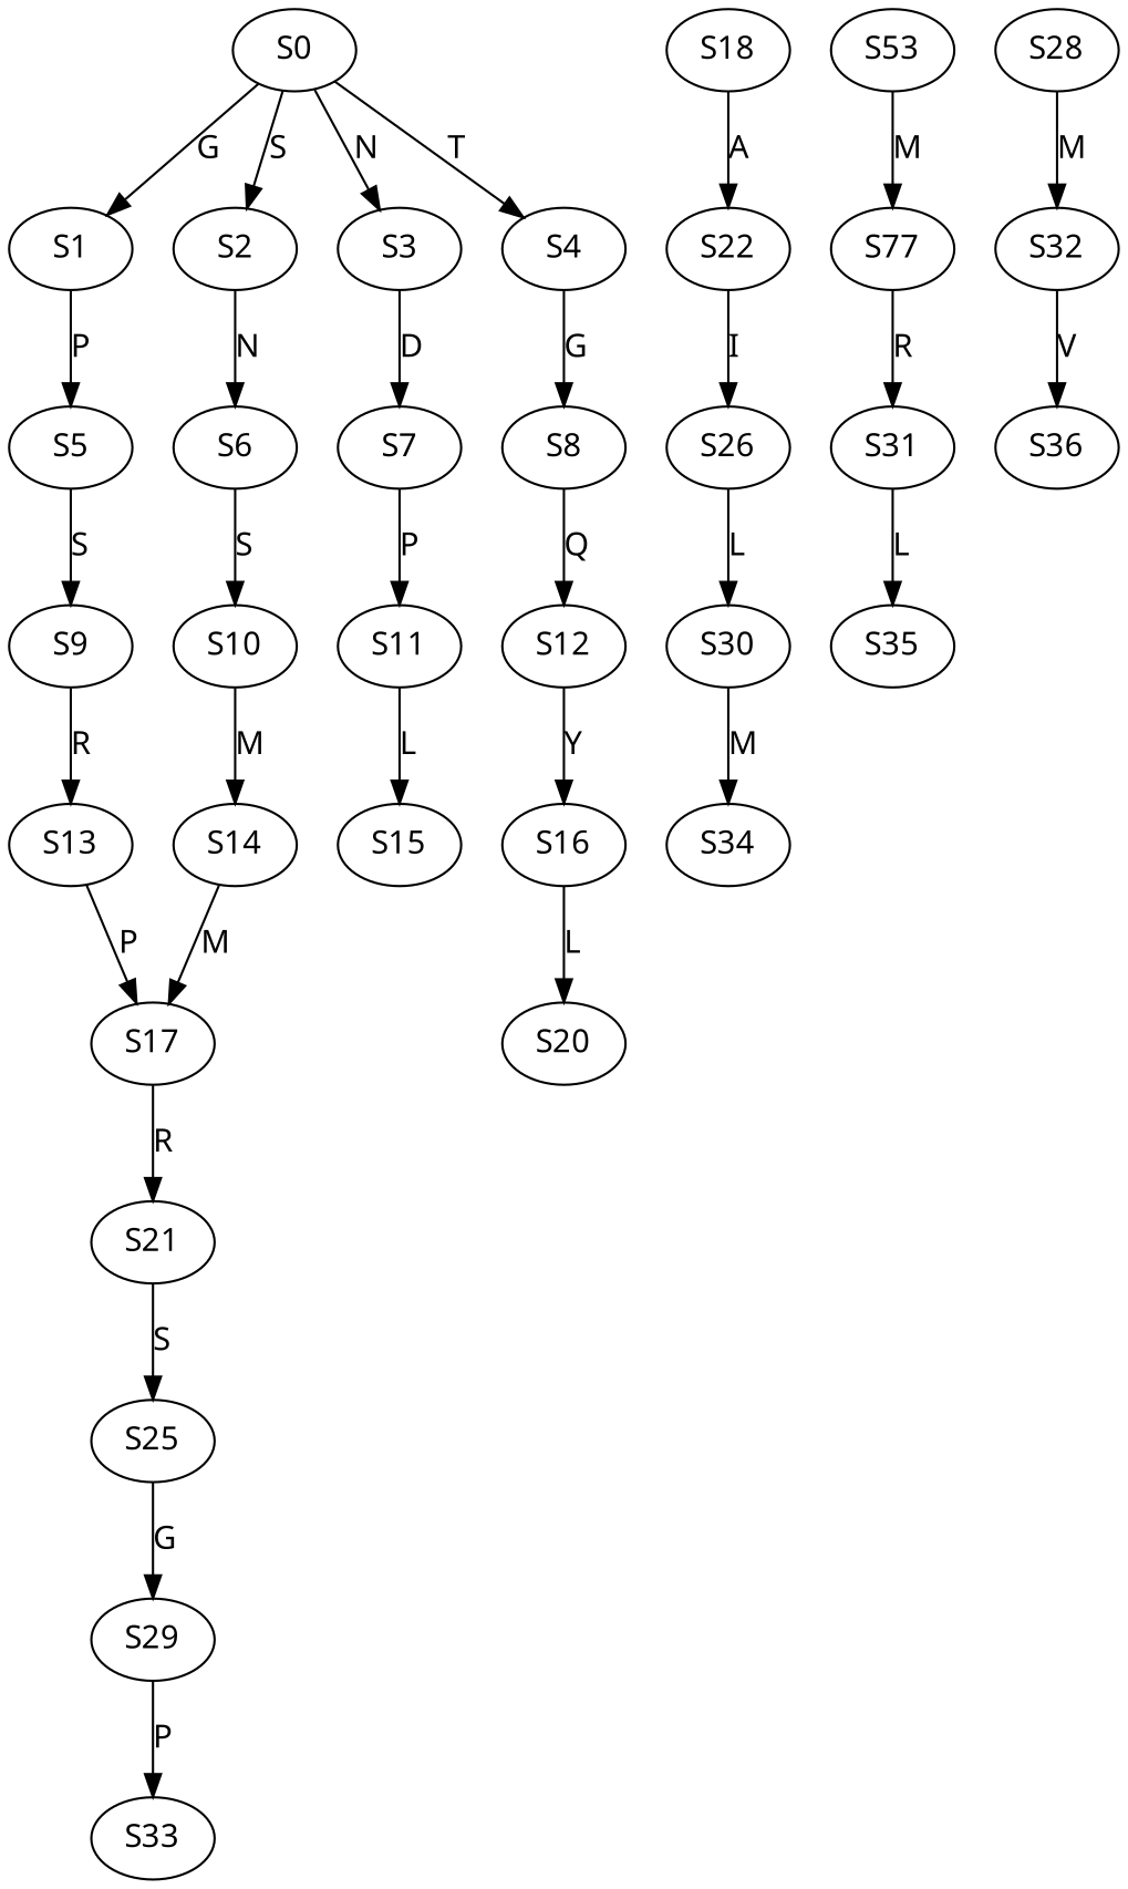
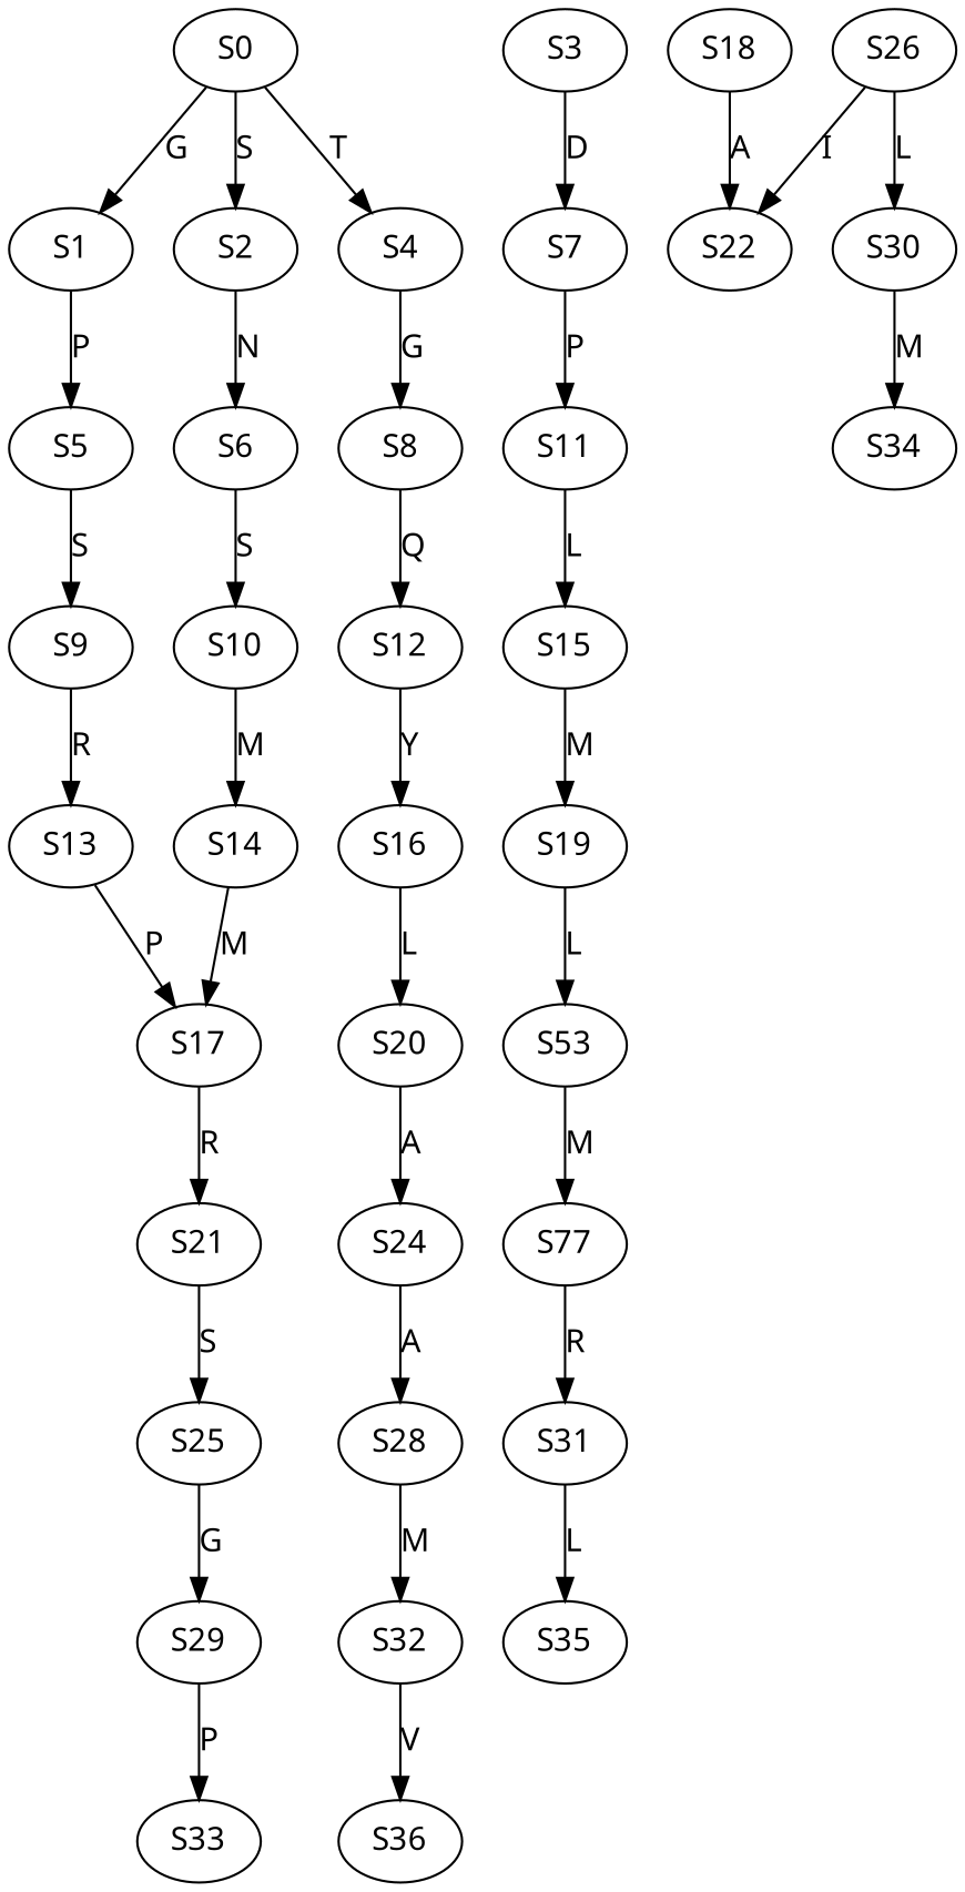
  strict digraph {
    fontname="Noto Sans"
    node [fontname="Noto Sans"]
    edge [fontname="Noto Sans"]
    S0
    S1
    S2
    S3
    S4
    S5
    S6
    S7
    S8
    S9
    S10
    S11
    S12
    S13
    S14
    S15
    S16
    S17
+   S19
    S20
    S21
    S18
    S22
    n24 [label=S53]
+   S24
    S25
    S26
    n28 [label=S77]
    S28
    S29
    S30
    S31
    S32
    S33
    S34
    S35
    S36
    S0 -> S1 [label=G]
    S0 -> S2 [label=S]
-   S0 -> S3 [label=N]
    S0 -> S4 [label=T]
    S1 -> S5 [label=P]
    S2 -> S6 [label=N]
    S3 -> S7 [label=D]
    S4 -> S8 [label=G]
    S5 -> S9 [label=S]
    S6 -> S10 [label=S]
    S7 -> S11 [label=P]
    S8 -> S12 [label=Q]
    S9 -> S13 [label=R]
    S10 -> S14 [label=M]
    S11 -> S15 [label=L]
    S12 -> S16 [label=Y]
    S13 -> S17 [label=P]
    S14 -> S17 [label=M]
+   S15 -> S19 [label=M]
    S16 -> S20 [label=L]
    S17 -> S21 [label=R]
+   S19 -> n24 [label=L]
+   S20 -> S24 [label=A]
    S21 -> S25 [label=S]
    S18 -> S22 [label=A]
-   S22 -> S26 [label=I]
+   S26 -> S22 [label=I]
    n24 -> n28 [label=M]
+   S24 -> S28 [label=A]
    S25 -> S29 [label=G]
    S26 -> S30 [label=L]
    n28 -> S31 [label=R]
    S28 -> S32 [label=M]
    S29 -> S33 [label=P]
    S30 -> S34 [label=M]
    S31 -> S35 [label=L]
    S32 -> S36 [label=V]
  }
